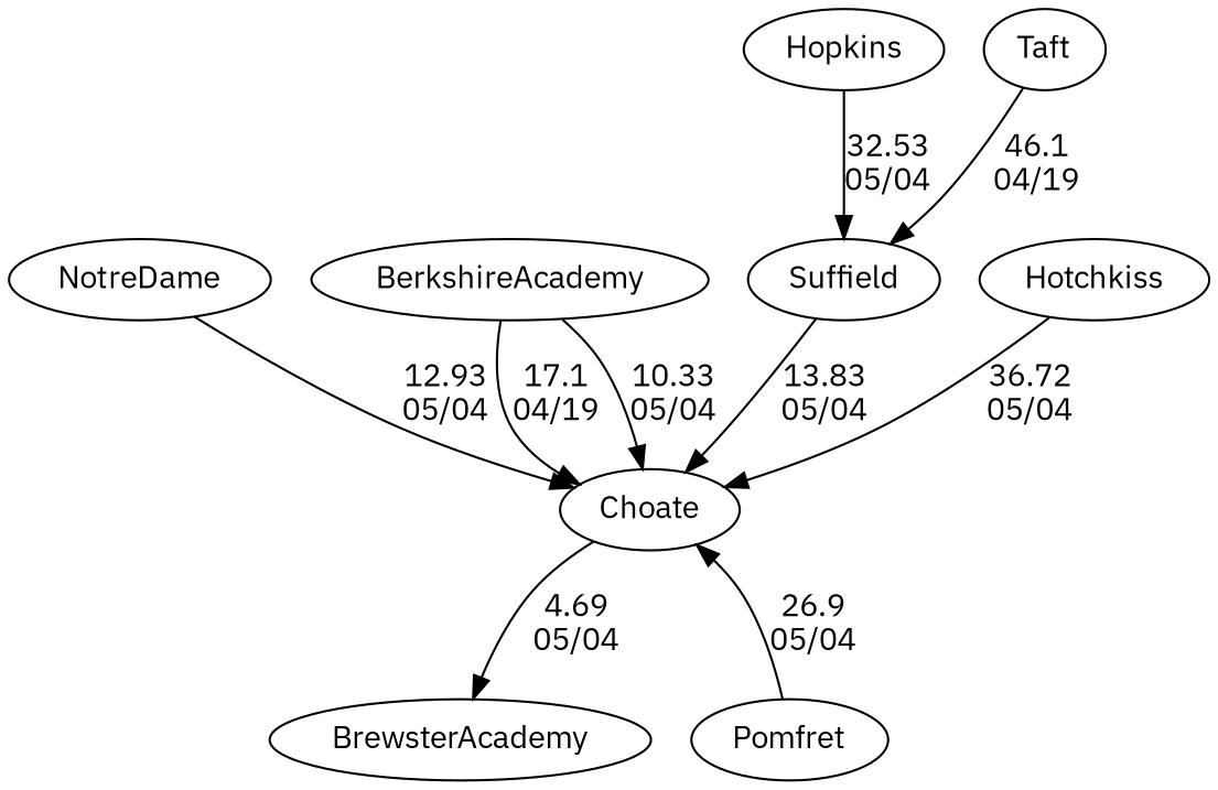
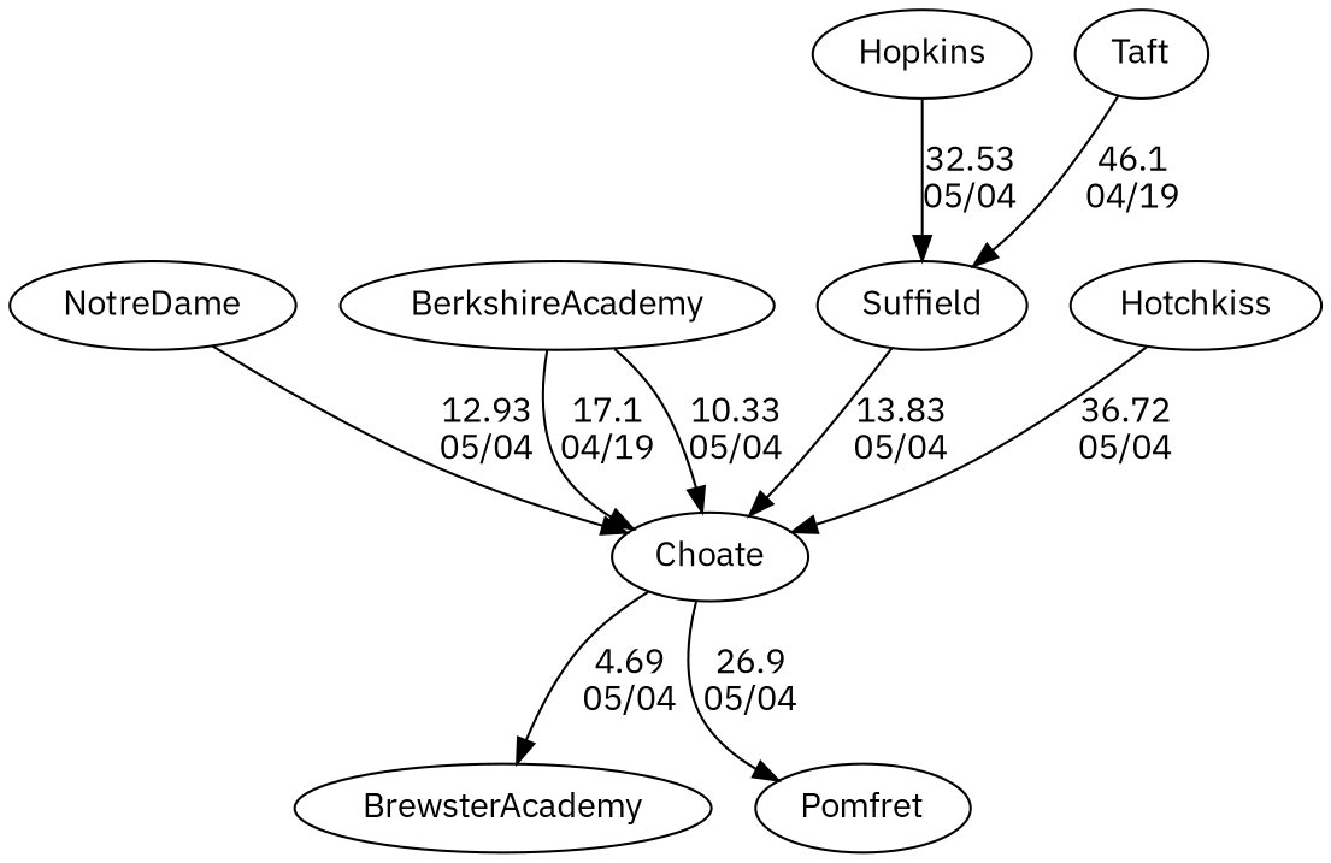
  digraph {
    fontname="IBM Plex Sans"
    node [fontname="IBM Plex Sans"]
    edge [fontname="IBM Plex Sans" random=random]
    NotreDame
    Choate
    BrewsterAcademy
    BerkshireAcademy
    Suffield
    Hopkins
    Hotchkiss
    Taft
    Pomfret
    NotreDame -> Choate [label="12.93\n05/04" weight=88]
    Choate -> BrewsterAcademy [label="4.69\n05/04" weight=96]
    BerkshireAcademy -> Choate [label="17.1\n04/19" weight=83]
    BerkshireAcademy -> Choate [label="10.33\n05/04" weight=90]
    Suffield -> Choate [label="13.83\n05/04" weight=87]
    Hopkins -> Suffield [label="32.53\n05/04" weight=68]
    Hotchkiss -> Choate [label="36.72\n05/04" weight=64]
    Taft -> Suffield [label="46.1\n04/19" weight=54]
-   Pomfret -> Choate [label="26.9\n05/04" weight=74]
+   Choate -> Pomfret [label="26.9\n05/04" weight=74]
  }
